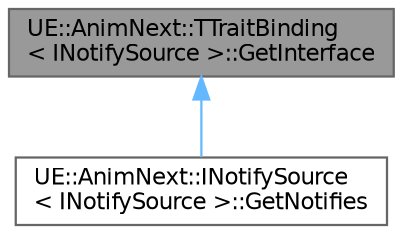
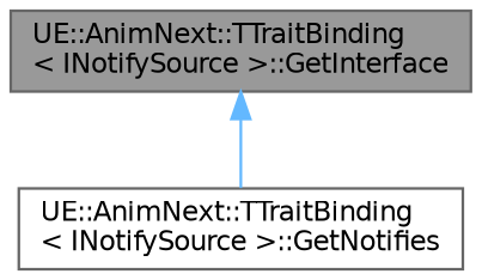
  digraph {
    rankdir=TB
    node [fontname=Helvetica fontsize=10 shape=box style=filled]
    n1 [color=gray40 fillcolor=grey60 fontcolor=black height=0.2 label="UE::AnimNext::TTraitBinding\l\< INotifySource \>::GetInterface" width=0.4]
-   n2 [color=grey40 fillcolor=white height=0.2 label="UE::AnimNext::INotifySource\l\< INotifySource \>::GetNotifies" width=0.4]
+   n2 [color=grey40 fillcolor=white height=0.2 label="UE::AnimNext::TTraitBinding\l\< INotifySource \>::GetNotifies" width=0.4]
    n1 -> n2 [color=steelblue1 dir=back fontname=Helvetica fontsize=10 labelfontname=Helvetica labelfontsize=10 style=solid]
  }
